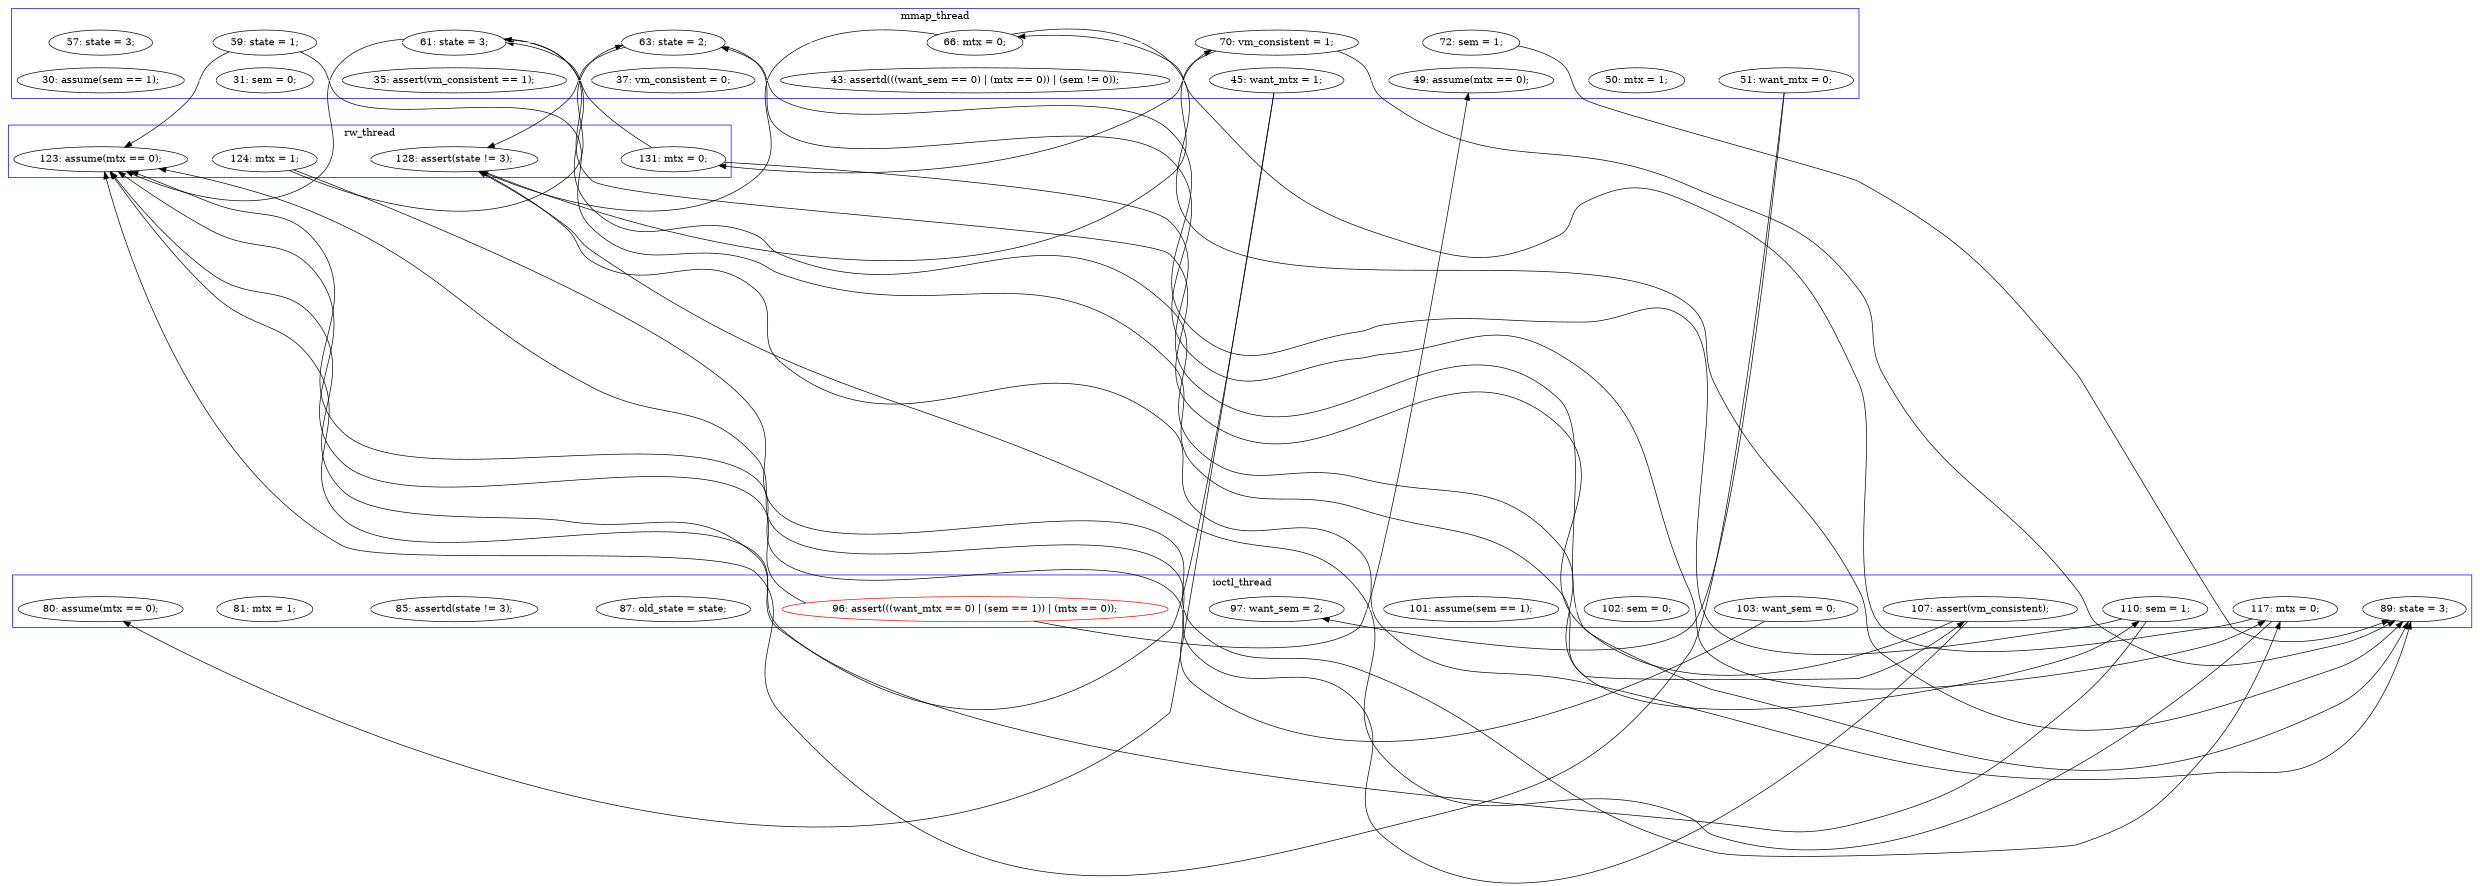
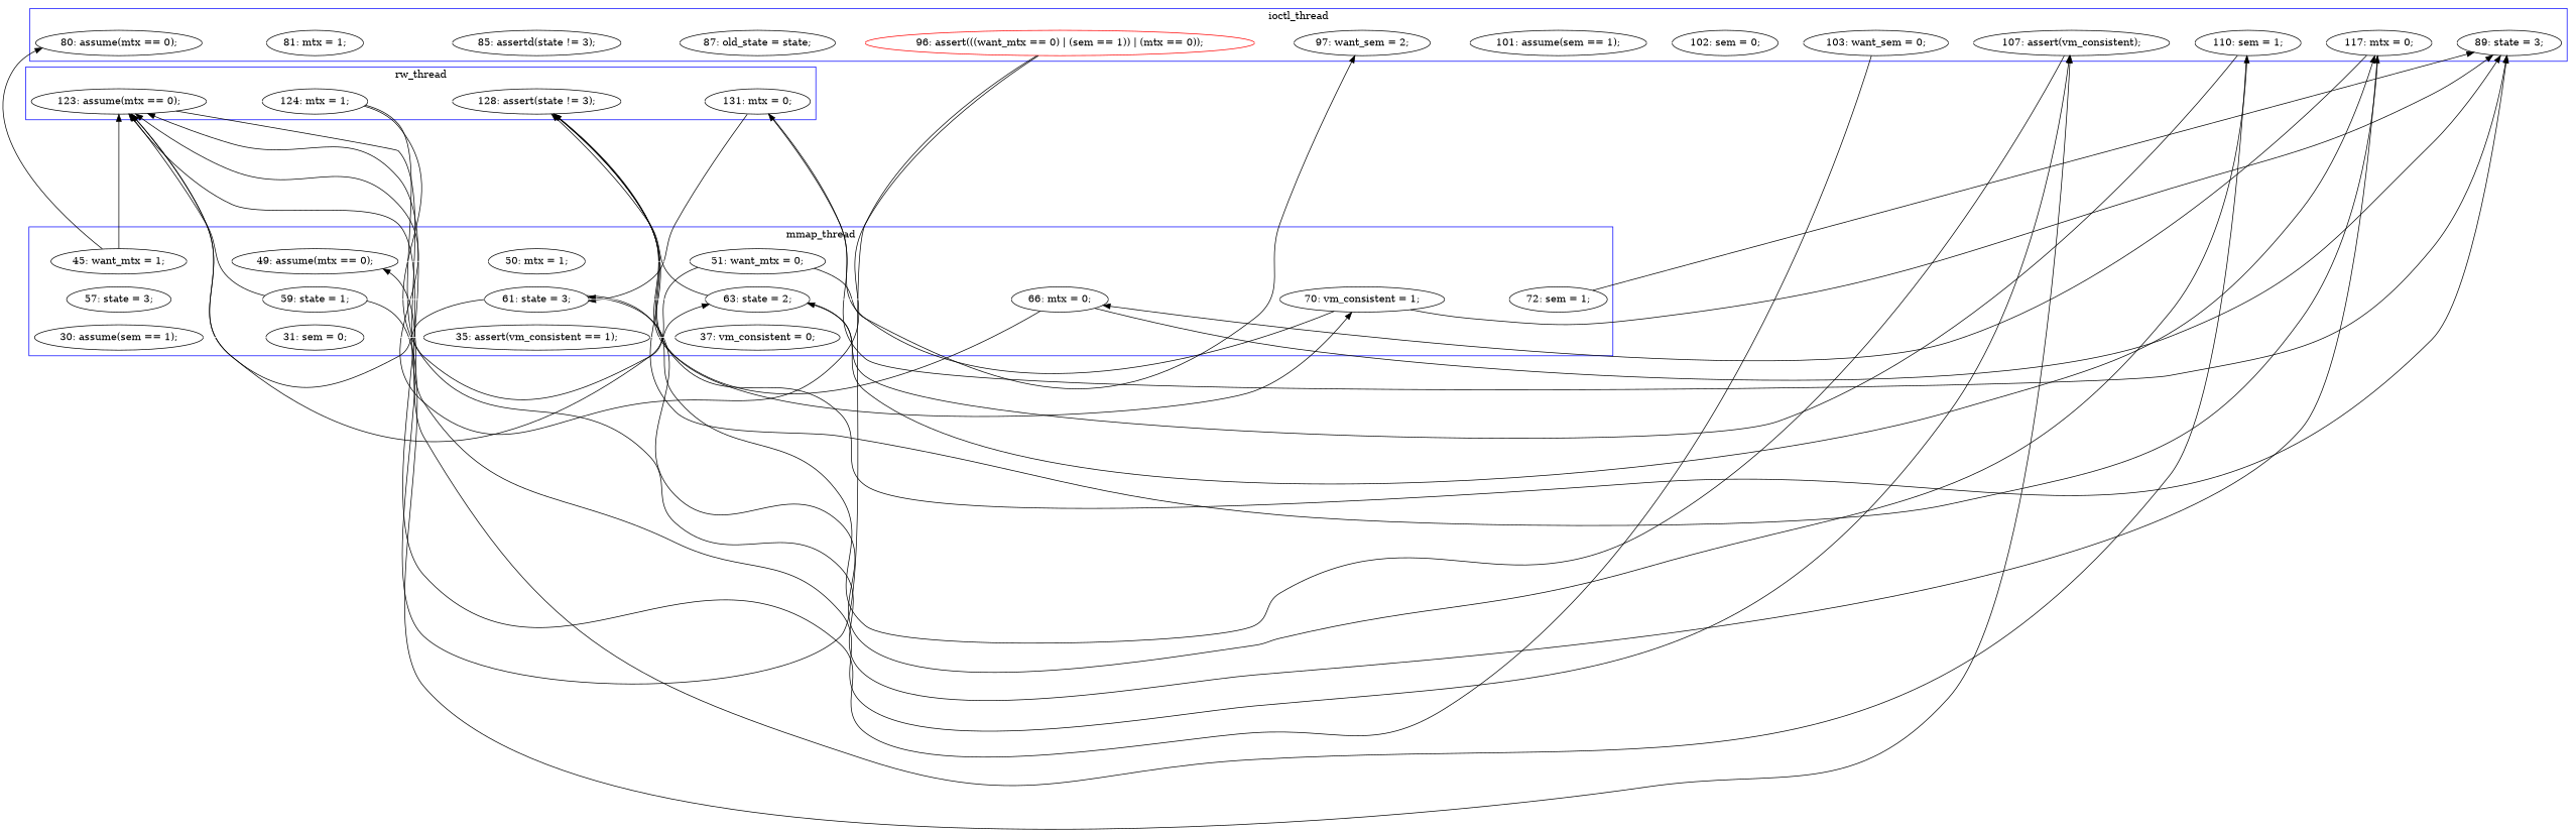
  digraph {
    rankdir=LR
    edge [color=black constraint=false style=solid]
    n1 [label="131: mtx = 0;"]
    n2 [label="123: assume(mtx == 0);"]
    n3 [label="124: mtx = 1;"]
    n4 [label="128: assert(state != 3);"]
    n5 [label="80: assume(mtx == 0);"]
    n6 [label="81: mtx = 1;"]
    n7 [label="107: assert(vm_consistent);"]
    n8 [label="103: want_sem = 0;"]
    n9 [label="117: mtx = 0;"]
    n10 [color=red label="96: assert(((want_mtx == 0) | (sem == 1)) | (mtx == 0));"]
    n11 [label="110: sem = 1;"]
    n12 [label="97: want_sem = 2;"]
    n13 [label="102: sem = 0;"]
    n14 [label="89: state = 3;"]
    n15 [label="101: assume(sem == 1);"]
    n16 [label="87: old_state = state;"]
    n17 [label="85: assertd(state != 3);"]
    n18 [label="66: mtx = 0;"]
    n19 [label="70: vm_consistent = 1;"]
    n20 [label="45: want_mtx = 1;"]
    n21 [label="59: state = 1;"]
    n22 [label="57: state = 3;"]
    n23 [label="49: assume(mtx == 0);"]
    n24 [label="50: mtx = 1;"]
    n25 [label="51: want_mtx = 0;"]
    n26 [label="37: vm_consistent = 0;"]
-   n27 [label="43: assertd(((want_sem == 0) | (mtx == 0)) | (sem != 0));"]
    n28 [label="61: state = 3;"]
    n29 [label="72: sem = 1;"]
    n30 [label="63: state = 2;"]
    n31 [label="30: assume(sem == 1);"]
    n32 [label="31: sem = 0;"]
    n33 [label="35: assert(vm_consistent == 1);"]
    subgraph cluster_1 {
      color=blue
      label=rw_thread
      n1
      n2
      n3
      n4
    }
    subgraph cluster_2 {
      color=blue
      label=ioctl_thread
      n5
      n6
      n7
      n8
      n9
      n10
      n11
      n12
      n13
      n14
      n15
      n16
      n17
    }
    subgraph cluster_3 {
      color=blue
      label=mmap_thread
      n18
      n19
      n20
      n21
      n22
      n23
      n24
      n25
      n26
-     n27
      n28
      n29
      n30
      n31
      n32
      n33
    }
    n1 -> n14
    n1 -> n28
    n2 -> n3 [color=white constraint=""]
    n3 -> n4 [color=white constraint=""]
    n3 -> n9
    n3 -> n30
    n4 -> n1 [color=white constraint=""]
    n4 -> n14
    n4 -> n19
    n5 -> n6 [color=white constraint=""]
    n6 -> n17 [color=white constraint=""]
-   n7 -> n2
+   n2 -> n7
    n7 -> n11 [color=white constraint=""]
    n7 -> n28
    n8 -> n2
    n8 -> n7 [color=white constraint=""]
    n9 -> n4
    n9 -> n14 [color=white constraint=""]
    n9 -> n18
    n10 -> n2
    n10 -> n12 [color=white constraint=""]
    n10 -> n23
    n11 -> n2
    n11 -> n9 [color=white constraint=""]
    n11 -> n30
    n12 -> n15 [color=white constraint=""]
    n13 -> n8 [color=white constraint=""]
    n15 -> n13 [color=white constraint=""]
    n16 -> n10 [color=white constraint=""]
    n17 -> n16 [color=white constraint=""]
    n18 -> n4
    n18 -> n14
    n18 -> n19 [color=white constraint=""]
    n19 -> n1
    n19 -> n14
    n19 -> n29 [color=white constraint=""]
    n20 -> n2
    n20 -> n5
    n20 -> n23 [color=white constraint=""]
    n21 -> n2
    n21 -> n7
    n21 -> n28 [color=white constraint=""]
    n22 -> n21 [color=white constraint=""]
    n23 -> n24 [color=white constraint=""]
    n24 -> n25 [color=white constraint=""]
    n25 -> n2
    n25 -> n12
-   n26 -> n27 [color=white constraint=""]
-   n27 -> n20 [color=white constraint=""]
    n28 -> n2
    n28 -> n11
    n28 -> n30 [color=white constraint=""]
    n29 -> n14
    n30 -> n4
    n30 -> n9
    n30 -> n18 [color=white constraint=""]
    n31 -> n32 [color=white constraint=""]
    n32 -> n33 [color=white constraint=""]
    n33 -> n26 [color=white constraint=""]
  }
